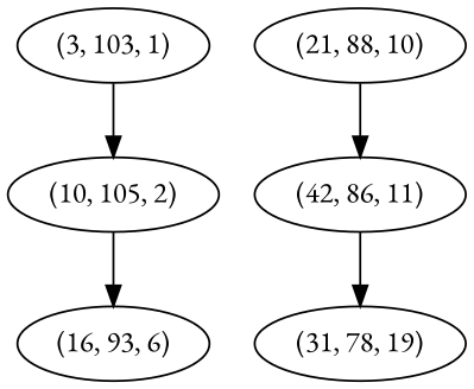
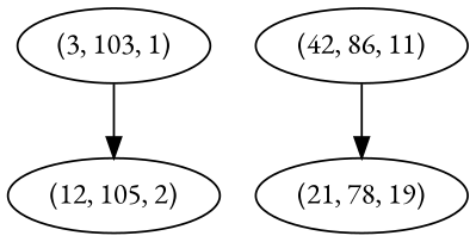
  digraph {
    fontname="EB Garamond"
    node [fontname="EB Garamond"]
    edge [fontname="EB Garamond"]
    n1 [label="(3, 103, 1)"]
-   "(12, 105, 2)" [label="(10, 105, 2)"]
-   "(16, 93, 6)"
+   "(12, 105, 2)"
    n4 [label="(42, 86, 11)"]
-   "(21, 88, 10)"
-   "(31, 78, 19)"
+   "(31, 78, 19)" [label="(21, 78, 19)"]
    n1 -> "(12, 105, 2)"
-   "(12, 105, 2)" -> "(16, 93, 6)"
    n4 -> "(31, 78, 19)"
-   "(21, 88, 10)" -> n4
  }
